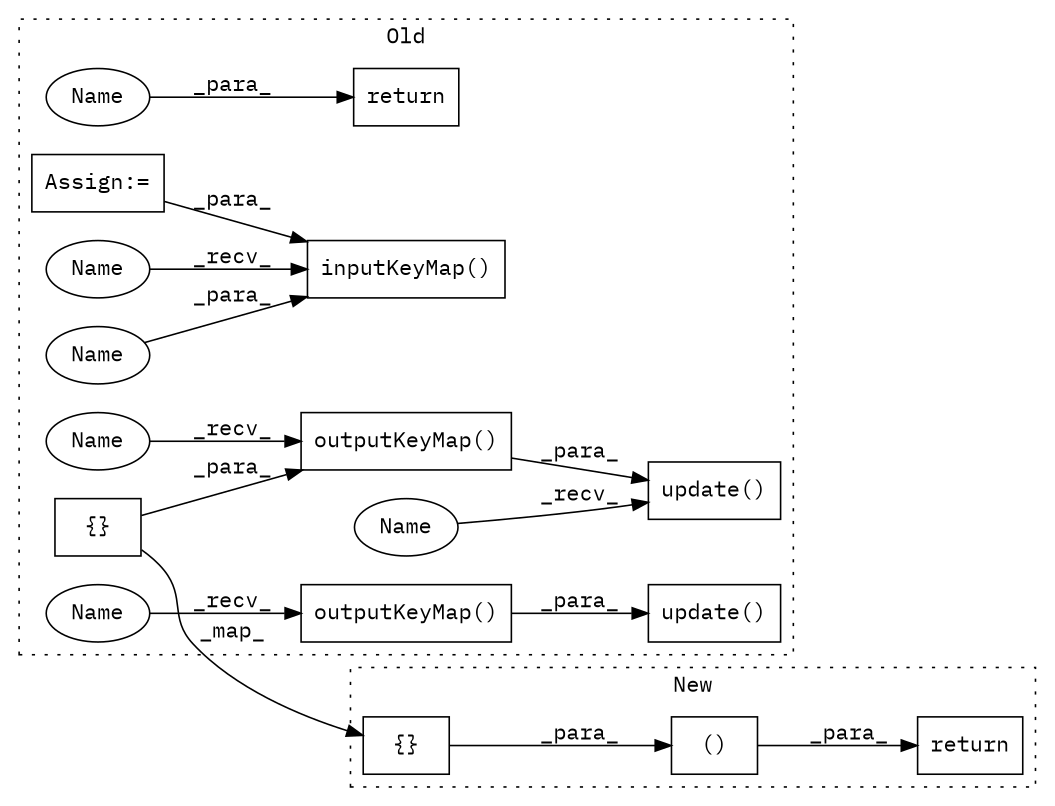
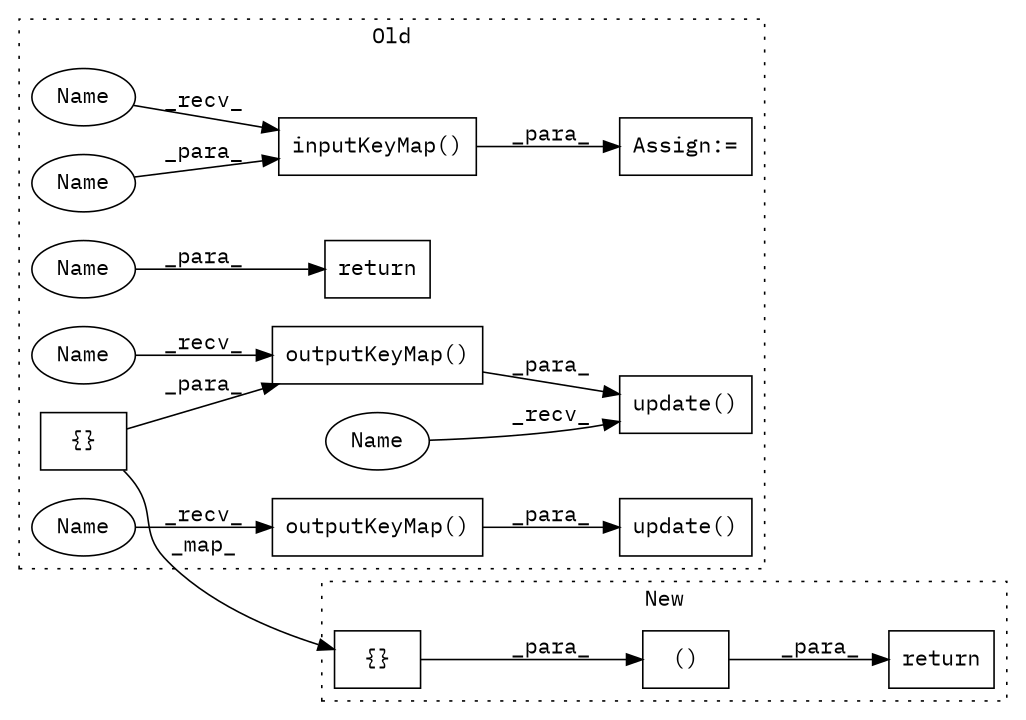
  digraph {
    rankdir=LR
    fontname="IBM Plex Mono"
    node [a=87 l=4 shape=box fontname="IBM Plex Mono"]
    edge [fontname="IBM Plex Mono"]
    n1 [a=75 l="35,14" label="outputKeyMap()" s="7283,7366"]
    n2 [a=75 l="17,1" label="inputKeyMap()" s="6839,6860"]
    n3 [a=93 l=7 label=return s=7458]
    n4 [a=75 l="31,10" label="update()" s="7252,7380"]
    n5 [a=75 l="18,1" label="outputKeyMap()" s="7411,7447"]
    n6 [a=75 l="12,1" label="update()" s="7399,7448"]
    n7 [a=95 l="1,1" label="{}" s="7429,7446"]
    n8 [a=68 l=3 label="Assign:=" s=6836]
    n9 [label=Name s=7399 shape=ellipse]
    n10 [label=Name s=7465 shape=ellipse]
    n11 [label=Name s=6856 shape=ellipse]
    n12 [label=Name s=6839 shape=ellipse]
    n13 [label=Name s=7411 shape=ellipse]
    n14 [label=Name s=7283 shape=ellipse]
    n15 [a=93 l=7 label=return s=7314]
    n16 [a=54 l=50 label="()" s=7339]
    n17 [a=95 l="1,1" label="{}" s="7321,7338"]
    subgraph cluster_1 {
      label=Old
      style=dotted
      n1
      n2
      n3
      n4
      n5
      n6
      n7
      n8
      n9
      n10
      n11
      n12
      n13
      n14
    }
    subgraph cluster_2 {
      label=New
      style=dotted
      n15
      n16
      n17
    }
    n1 -> n4 [label=_para_]
-   n8 -> n2 [label=_para_]
+   n2 -> n8 [label=_para_]
    n5 -> n6 [label=_para_]
    n7 -> n5 [label=_para_]
    n7 -> n17 [label=_map_]
    n9 -> n6 [label=_recv_]
    n10 -> n3 [label=_para_]
    n11 -> n2 [label=_para_]
    n12 -> n2 [label=_recv_]
    n13 -> n5 [label=_recv_]
    n14 -> n1 [label=_recv_]
    n16 -> n15 [label=_para_]
    n17 -> n16 [label=_para_]
  }
